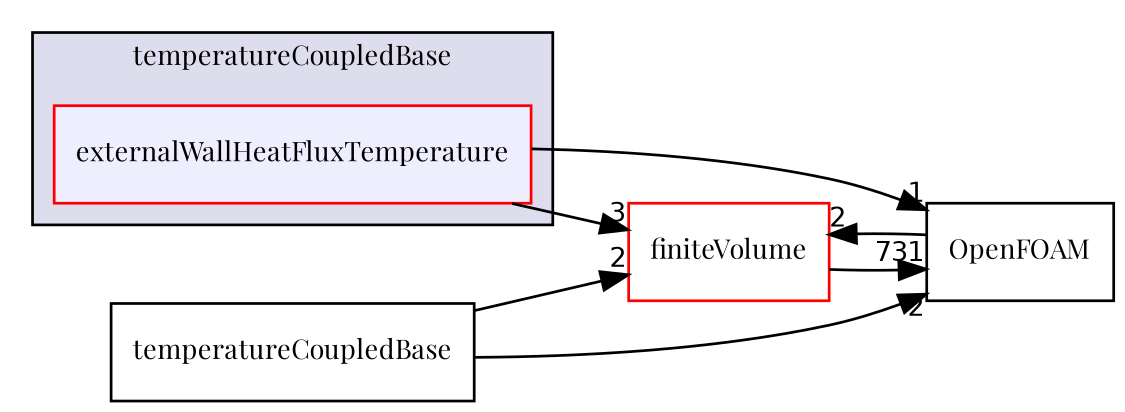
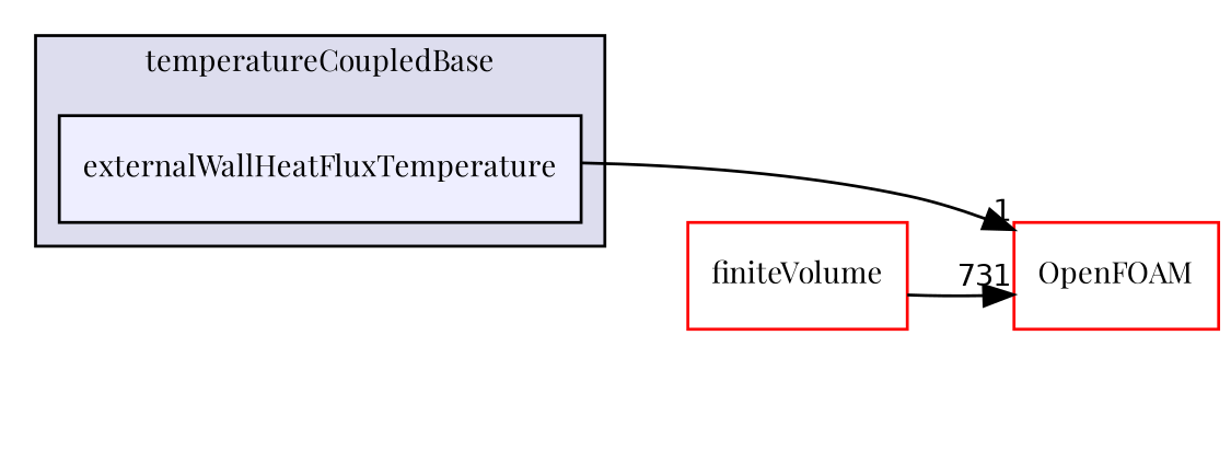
  digraph {
    compound=true
    fontname="Playfair Display"
    rankdir=LR
    node [fontname="Playfair Display" fontsize=10 shape=box]
    edge [fontname="Playfair Display" headlabel=2 labeldistance=1.5 labelfontname=Helvetica labelfontsize=10]
-   n1 [fillcolor="#eeeeff" label=externalWallHeatFluxTemperature pencolor=black style=filled color=red]
+   n1 [fillcolor="#eeeeff" label=externalWallHeatFluxTemperature pencolor=black style=filled]
    n2 [color=red label=finiteVolume]
-   n3 [color=black label=OpenFOAM]
-   n4 [label=temperatureCoupledBase]
+   n3 [color=red label=OpenFOAM]
    subgraph cluster_1 {
      bgcolor="#ddddee"
      fontsize=10
      label=temperatureCoupledBase
      pencolor=black
      n1
    }
-   n1 -> n2 [headlabel=3]
    n1 -> n3 [headlabel=1]
    n2 -> n3 [headlabel=731]
-   n3 -> n2
-   n4 -> n2
-   n4 -> n3
  }
